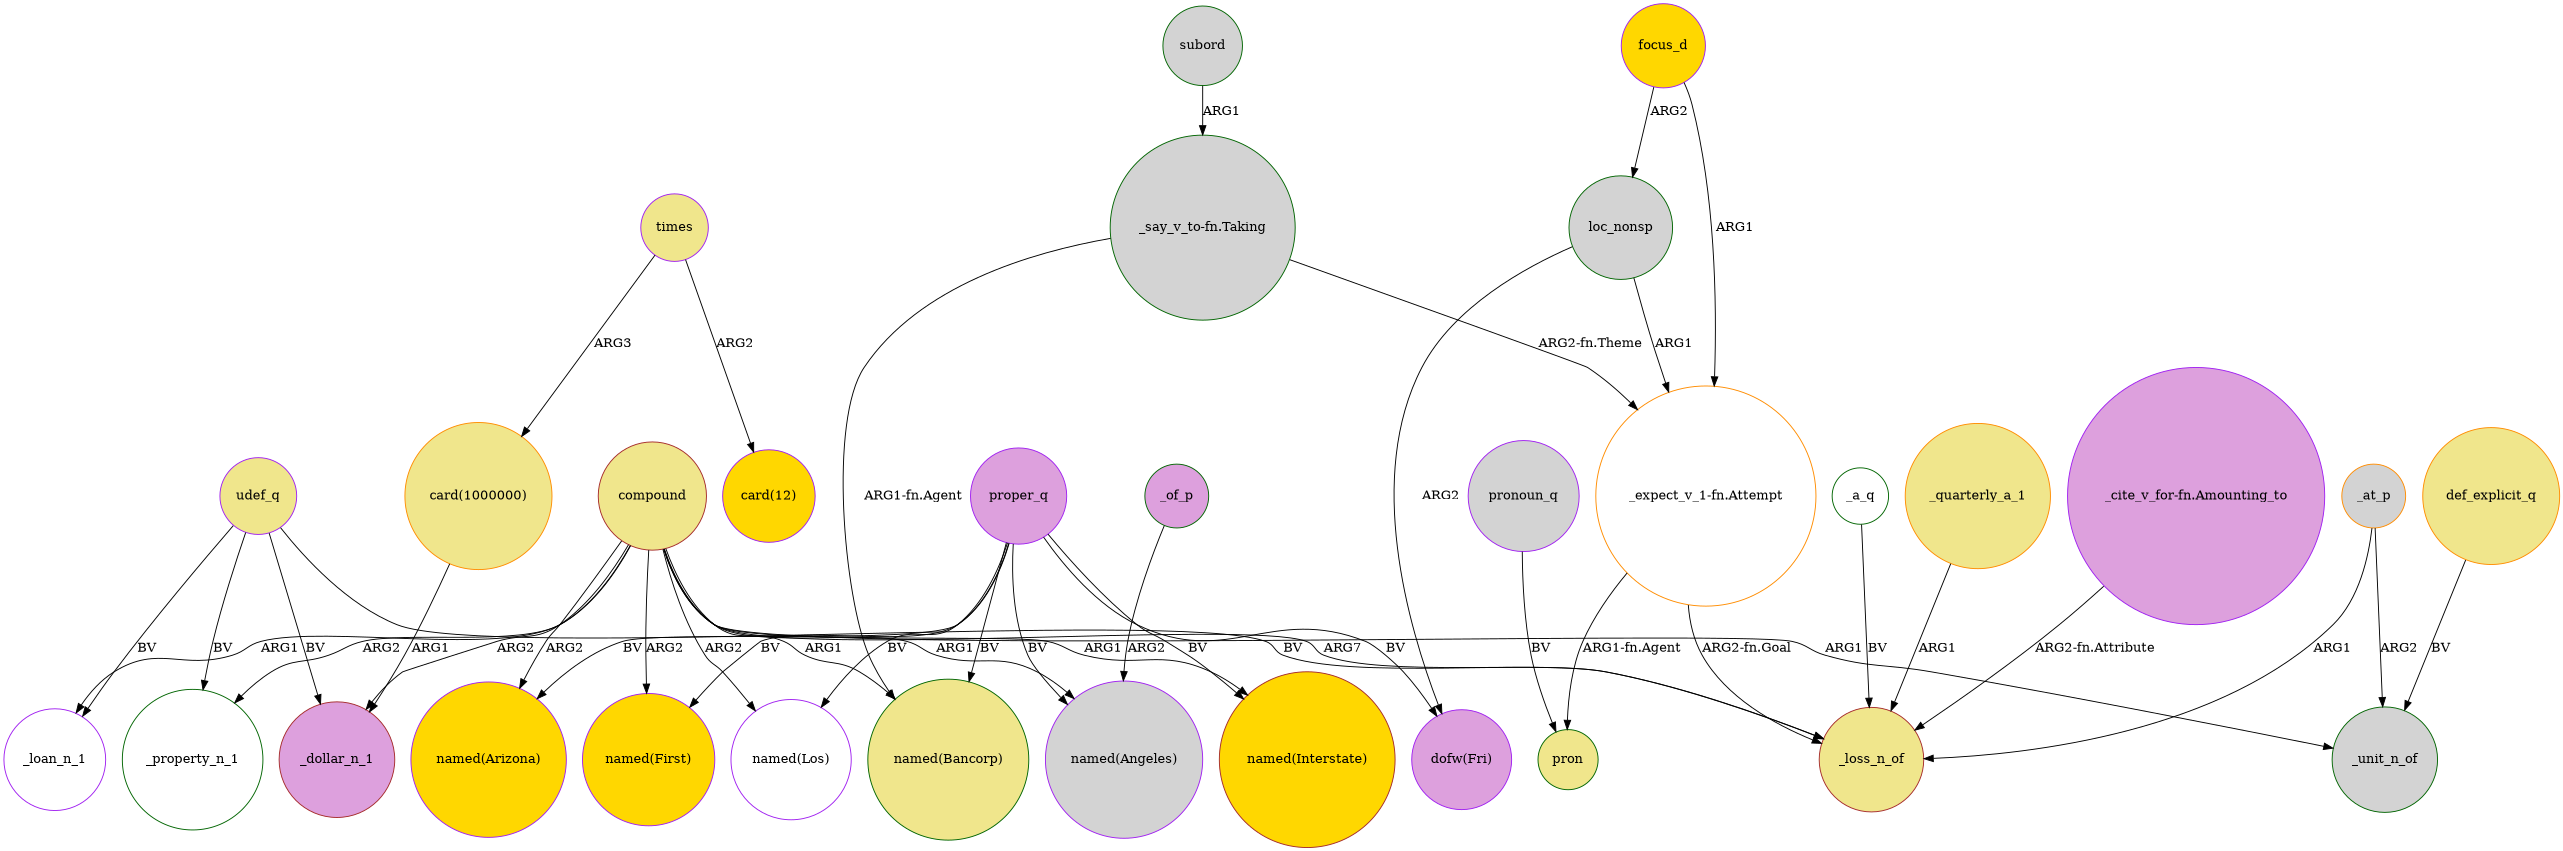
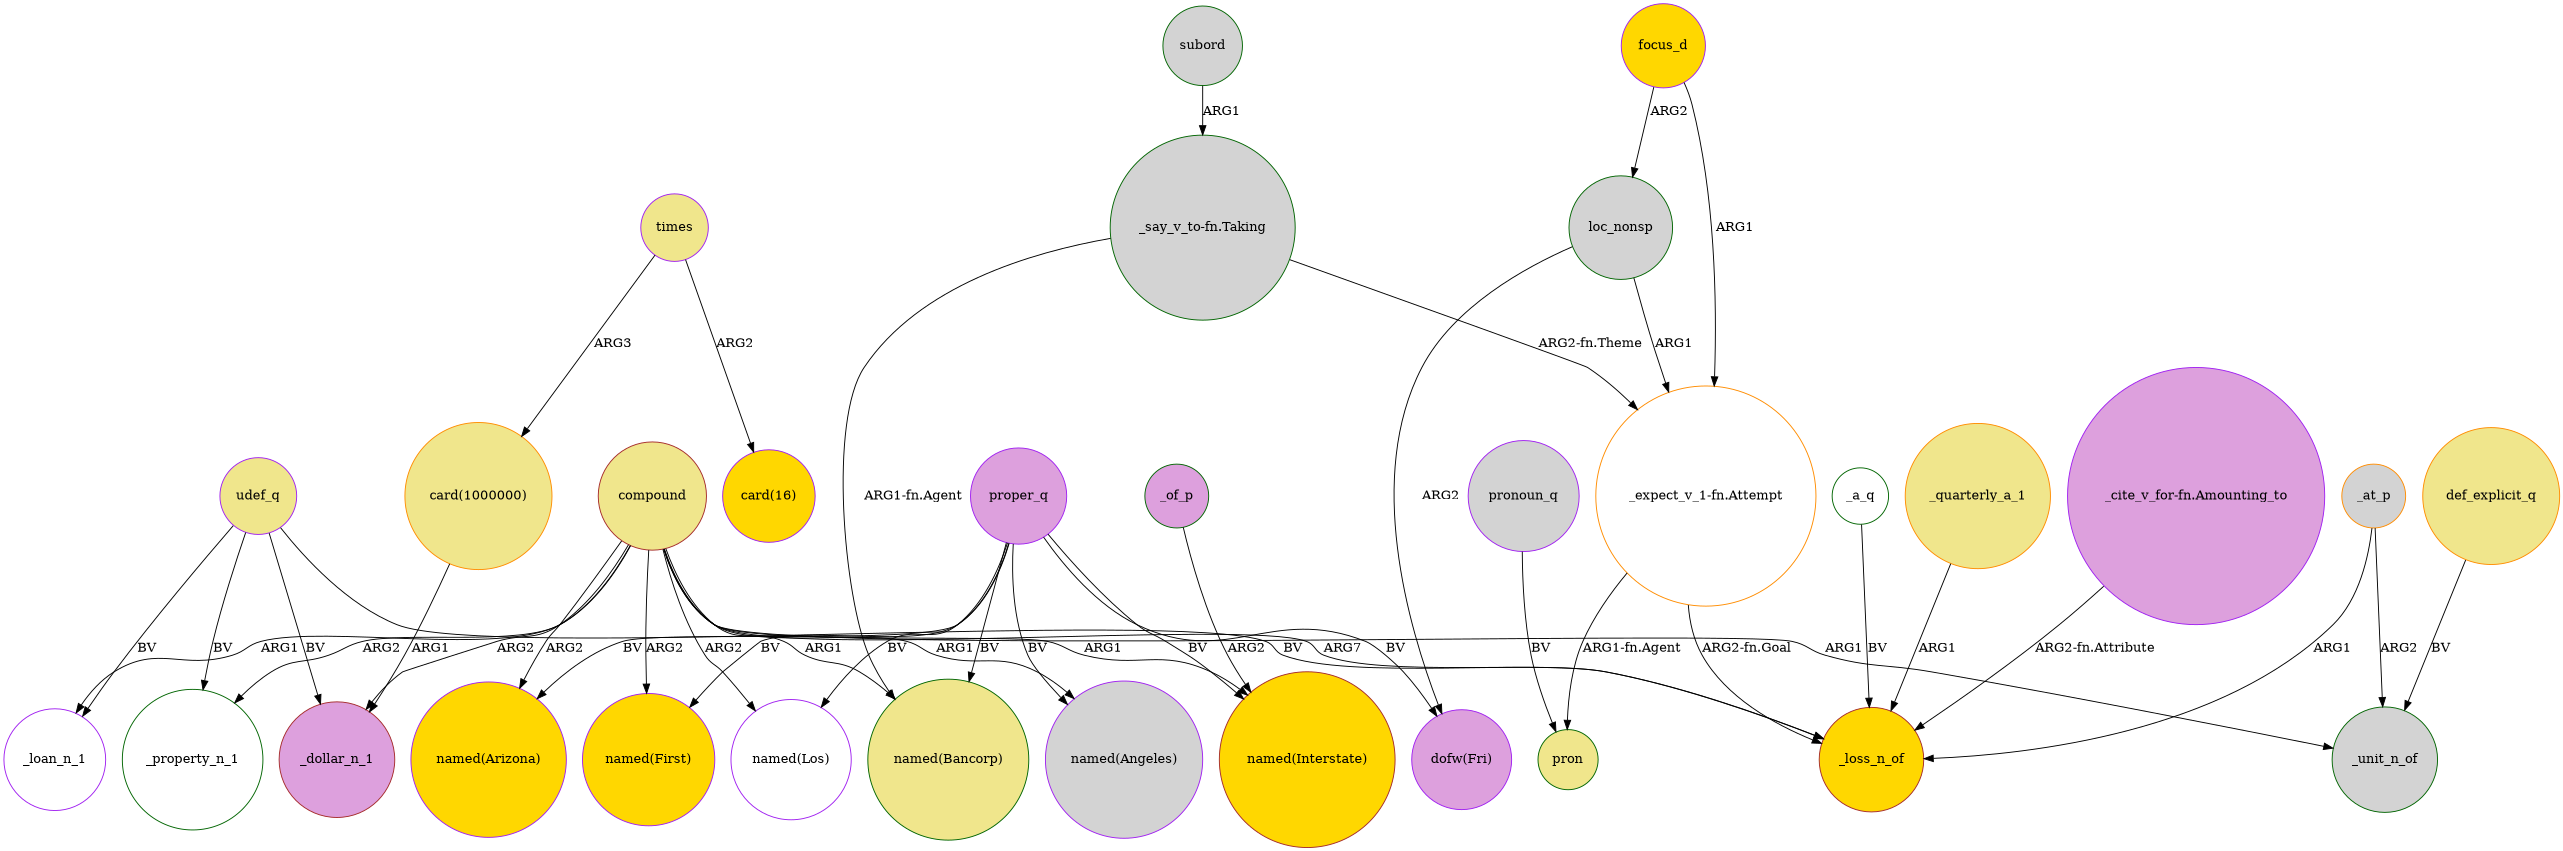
  digraph {
    node [color=purple fillcolor=khaki shape=circle style=filled]
    "_cite_v_for-fn.Amounting_to" [fillcolor=plum]
-   _loss_n_of [color=brown]
+   _loss_n_of [color=brown fillcolor=gold]
    compound [color=brown]
    _property_n_1 [color=darkgreen fillcolor=white]
    "named(Interstate)" [color=brown fillcolor=gold]
    "named(Bancorp)" [color=darkgreen]
    "named(Arizona)" [fillcolor=gold]
    _unit_n_of [color=darkgreen fillcolor=lightgrey]
    _loan_n_1 [fillcolor=white]
    "named(First)" [fillcolor=gold]
    _dollar_n_1 [color=brown fillcolor=plum]
    "named(Los)" [fillcolor=white]
    "named(Angeles)" [fillcolor=lightgrey]
    _a_q [color=darkgreen fillcolor=white]
    proper_q [fillcolor=plum]
    "dofw(Fri)" [fillcolor=plum]
    "_expect_v_1-fn.Attempt" [color=darkorange fillcolor=white]
    pron [color=darkgreen]
    subord [color=darkgreen fillcolor=lightgrey]
    "_say_v_to-fn.Taking" [color=darkgreen fillcolor=lightgrey]
    _at_p [color=darkorange fillcolor=lightgrey]
    loc_nonsp [color=darkgreen fillcolor=lightgrey]
    udef_q
    focus_d [fillcolor=gold]
    "card(1000000)" [color=darkorange]
    times
-   "card(16)" [fillcolor=gold label="card(12)"]
+   "card(16)" [fillcolor=gold]
    _of_p [color=darkgreen fillcolor=plum]
    pronoun_q [fillcolor=lightgrey]
    def_explicit_q [color=darkorange]
    _quarterly_a_1 [color=darkorange]
    "_cite_v_for-fn.Amounting_to" -> _loss_n_of [label="ARG2-fn.Attribute"]
    compound -> _loss_n_of [label=ARG7]
    compound -> _property_n_1 [label=ARG2]
    compound -> "named(Interstate)" [label=ARG1]
    compound -> "named(Bancorp)" [label=ARG1]
    compound -> "named(Arizona)" [label=ARG2]
    compound -> _unit_n_of [label=ARG1]
    compound -> _loan_n_1 [label=ARG1]
    compound -> "named(First)" [label=ARG2]
    compound -> _dollar_n_1 [label=ARG2]
    compound -> "named(Los)" [label=ARG2]
    compound -> "named(Angeles)" [label=ARG1]
    _a_q -> _loss_n_of [label=BV]
    proper_q -> "named(Interstate)" [label=BV]
    proper_q -> "named(Bancorp)" [label=BV]
    proper_q -> "named(Arizona)" [label=BV]
    proper_q -> "named(First)" [label=BV]
    proper_q -> "named(Los)" [label=BV]
    proper_q -> "named(Angeles)" [label=BV]
    proper_q -> "dofw(Fri)" [label=BV]
    "_expect_v_1-fn.Attempt" -> _loss_n_of [label="ARG2-fn.Goal"]
    "_expect_v_1-fn.Attempt" -> pron [label="ARG1-fn.Agent"]
    subord -> "_say_v_to-fn.Taking" [label=ARG1]
    "_say_v_to-fn.Taking" -> "named(Bancorp)" [label="ARG1-fn.Agent"]
    "_say_v_to-fn.Taking" -> "_expect_v_1-fn.Attempt" [label="ARG2-fn.Theme"]
    _at_p -> _loss_n_of [label=ARG1]
    _at_p -> _unit_n_of [label=ARG2]
    loc_nonsp -> "dofw(Fri)" [label=ARG2]
    loc_nonsp -> "_expect_v_1-fn.Attempt" [label=ARG1]
    udef_q -> _loss_n_of [label=BV]
    udef_q -> _property_n_1 [label=BV]
    udef_q -> _loan_n_1 [label=BV]
    udef_q -> _dollar_n_1 [label=BV]
    focus_d -> "_expect_v_1-fn.Attempt" [label=ARG1]
    focus_d -> loc_nonsp [label=ARG2]
    "card(1000000)" -> _dollar_n_1 [label=ARG1]
    times -> "card(1000000)" [label=ARG3]
    times -> "card(16)" [label=ARG2]
-   _of_p -> "named(Angeles)" [label=ARG2]
+   _of_p -> "named(Interstate)" [label=ARG2]
    pronoun_q -> pron [label=BV]
    def_explicit_q -> _unit_n_of [label=BV]
    _quarterly_a_1 -> _loss_n_of [label=ARG1]
  }
